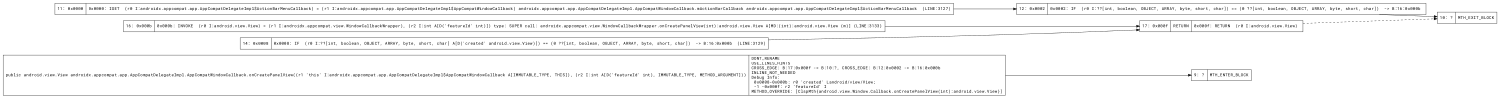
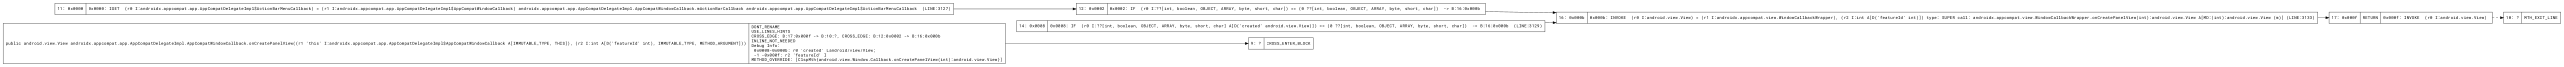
  digraph {
    fontname="Roboto Mono"
    rankdir=LR
    node [fontname="Roboto Mono" shape=record]
    edge [fontname="Roboto Mono"]
-   n1 [label="{9\:\ ?|MTH_ENTER_BLOCK\l}"]
+   n1 [label="{9\:\ ?|CROSS_ENTER_BLOCK\l}"]
    n2 [label="{11\:\ 0x0000|0x0000: IGET  (r0 I:androidx.appcompat.app.AppCompatDelegateImpl$ActionBarMenuCallback) = (r1 I:androidx.appcompat.app.AppCompatDelegateImpl$AppCompatWindowCallback) androidx.appcompat.app.AppCompatDelegateImpl.AppCompatWindowCallback.mActionBarCallback androidx.appcompat.app.AppCompatDelegateImpl$ActionBarMenuCallback  (LINE:3127)\l}"]
    n3 [label="{12\:\ 0x0002|0x0002: IF  (r0 I:??[int, boolean, OBJECT, ARRAY, byte, short, char]) == (0 ??[int, boolean, OBJECT, ARRAY, byte, short, char])  \-\> B:16:0x000b \l}"]
    n4 [label="{16\:\ 0x000b|0x000b: INVOKE  (r0 I:android.view.View) = (r1 I:androidx.appcompat.view.WindowCallbackWrapper), (r2 I:int A[D('featureId' int)]) type: SUPER call: androidx.appcompat.view.WindowCallbackWrapper.onCreatePanelView(int):android.view.View A[MD:(int):android.view.View (m)] (LINE:3133)\l}"]
-   n5 [label="{17\:\ 0x000f|RETURN\l|0x000f: RETURN  (r0 I:android.view.View) \l}"]
+   n5 [label="{17\:\ 0x000f|RETURN\l|0x000f: INVOKE  (r0 I:android.view.View) \l}"]
    n6 [label="{14\:\ 0x0008|0x0008: IF  (r0 I:??[int, boolean, OBJECT, ARRAY, byte, short, char] A[D('created' android.view.View)]) == (0 ??[int, boolean, OBJECT, ARRAY, byte, short, char])  \-\> B:16:0x000b  (LINE:3129)\l}"]
-   n7 [label="{10\:\ ?|MTH_EXIT_BLOCK\l}"]
+   n7 [label="{10\:\ ?|MTH_EXIT_LINE\l}"]
    n8 [label="{public android.view.View androidx.appcompat.app.AppCompatDelegateImpl.AppCompatWindowCallback.onCreatePanelView((r1 'this' I:androidx.appcompat.app.AppCompatDelegateImpl$AppCompatWindowCallback A[IMMUTABLE_TYPE, THIS]), (r2 I:int A[D('featureId' int), IMMUTABLE_TYPE, METHOD_ARGUMENT]))  | DONT_RENAME\lUSE_LINES_HINTS\lCROSS_EDGE: B:17:0x000f \-\> B:10:?, CROSS_EDGE: B:12:0x0002 \-\> B:16:0x000b\lINLINE_NOT_NEEDED\lDebug Info:\l  0x0008\-0x000b: r0 'created' Landroid\/view\/View;\l  \-1 \-0x000f: r2 'featureId' I\lMETHOD_OVERRIDE: [ClspMth\{android.view.Window.Callback.onCreatePanelView(int):android.view.View\}]\l}"]
    n2 -> n3
-   n3 -> n7
+   n3 -> n4
    n4 -> n5
    n5 -> n7 [style=dashed]
-   n6 -> n5
+   n6 -> n4
    n8 -> n1
  }
